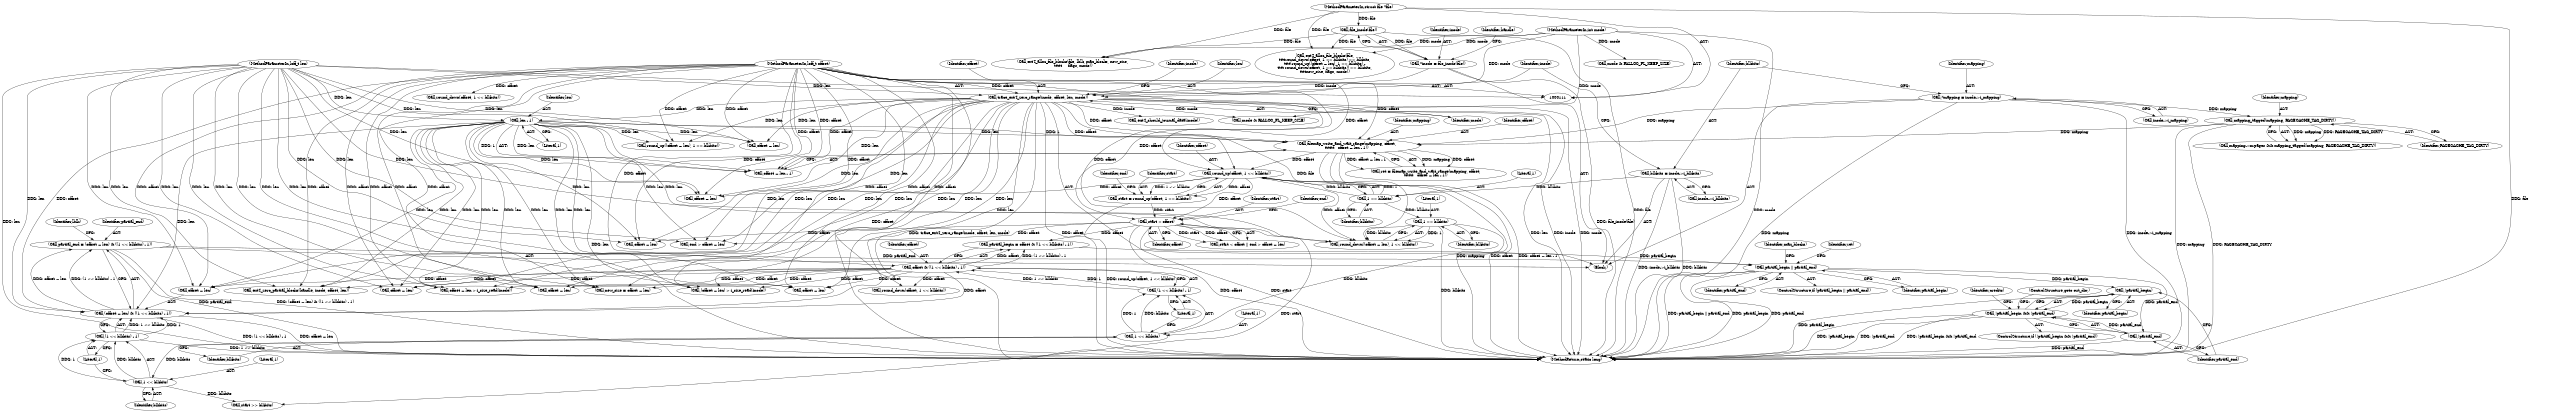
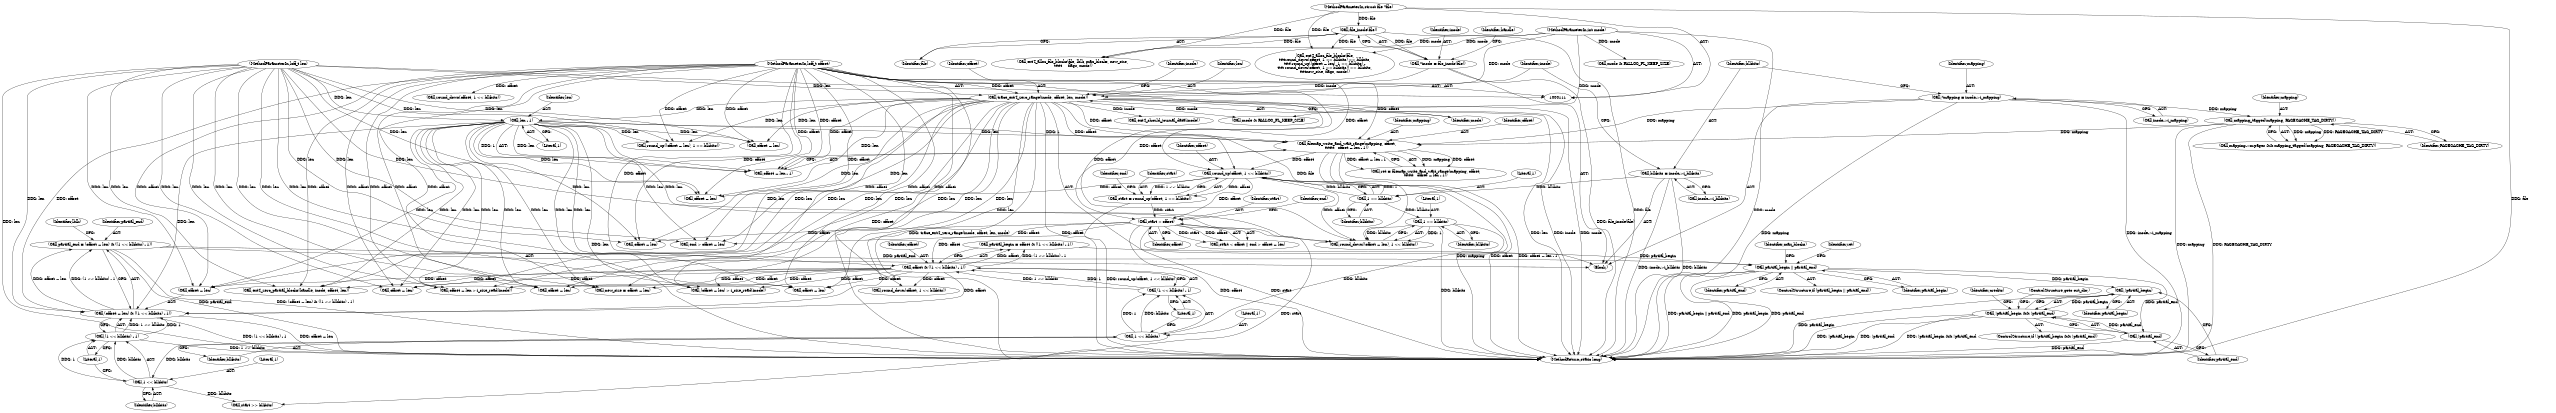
  digraph {
    n1 [label="(Call,partial_end = (offset + len) & ((1 << blkbits) - 1))"]
    n2 [label="(Call,(offset + len) & ((1 << blkbits) - 1))"]
    n3 [label="(Call,partial_begin || partial_end)"]
    n4 [label="(Block,)"]
    n5 [label="(MethodReturn,static long)"]
    n6 [label="(Call,(1 << blkbits) - 1)"]
    n7 [label="(Call,!partial_begin)"]
    n8 [label="(Call,!partial_end)"]
    n9 [label="(Identifier,partial_end)"]
    n10 [label="(ControlStructure,if (partial_begin || partial_end))"]
    n11 [label="(Identifier,partial_begin)"]
    n12 [label="(Literal,1)"]
    n13 [label="(Call,offset & ((1 << blkbits) - 1))"]
    n14 [label="(Call,(1 << blkbits) - 1)"]
    n15 [label="(Call,offset + len)"]
    n16 [label="(Call,ext4_zero_partial_blocks(handle, inode, offset, len))"]
    n17 [label="(Call,offset + len)"]
    n18 [label="(Call,offset + len > i_size_read(inode))"]
    n19 [label="(Call,offset + len)"]
    n20 [label="(Call,partial_begin = offset & ((1 << blkbits) - 1))"]
    n21 [label="(Call,round_down(offset, 1 << blkbits))"]
    n22 [label="(Call,new_size = offset + len)"]
    n23 [label="(Call,(offset + len) > i_size_read(inode))"]
    n24 [label="(Call,offset + len)"]
    n25 [label="(Literal,1)"]
    n26 [label="(Call,start < offset)"]
    n27 [label="(Call,offset + len)"]
    n28 [label="(Call,end > offset + len)"]
    n29 [label="(Call,start < offset || end > offset + len)"]
    n30 [label="(Call,start >> blkbits)"]
    n31 [label="(Identifier,offset)"]
    n32 [label="(Call,start = round_up(offset, 1 << blkbits))"]
    n33 [label="(Call,round_up(offset, 1 << blkbits))"]
    n34 [label="(Call,1 << blkbits)"]
    n35 [label="(Call,round_down((offset + len), 1 << blkbits))"]
    n36 [label="(Call,offset + len)"]
    n37 [label="(Call,1 << blkbits)"]
    n38 [label="(Identifier,blkbits)"]
    n39 [label="(Call,filemap_write_and_wait_range(mapping, offset,\n\t\t\t\t\t\t   offset + len - 1))"]
    n40 [label="(Call,ret = filemap_write_and_wait_range(mapping, offset,\n\t\t\t\t\t\t   offset + len - 1))"]
    n41 [label="(Call,offset + len - 1)"]
    n42 [label="(Call,mapping_tagged(mapping, PAGECACHE_TAG_DIRTY))"]
    n43 [label="(Identifier,PAGECACHE_TAG_DIRTY)"]
    n44 [label="(Call,mapping->nrpages && mapping_tagged(mapping, PAGECACHE_TAG_DIRTY))"]
    n45 [label="(Call,*mapping = inode->i_mapping)"]
    n46 [label="(Call,inode->i_mapping)"]
    n47 [label="(MethodParameterIn,loff_t offset)"]
    n48 [label="(Call,trace_ext4_zero_range(inode, offset, len, mode))"]
    n49 [label="(Call,round_up((offset + len), 1 << blkbits))"]
    n50 [label="(Call,offset + len)"]
    n51 [label="(Call,round_down(offset, 1 << blkbits))"]
    1000111
    n53 [label="(Call,len - 1)"]
    n54 [label="(Call,ext4_should_journal_data(inode))"]
    n55 [label="(Identifier,mode)"]
    n56 [label="(Call,mode & FALLOC_FL_KEEP_SIZE)"]
    n57 [label="(Literal,1)"]
    n58 [label="(Call,*inode = file_inode(file))"]
    n59 [label="(Call,file_inode(file))"]
    n60 [label="(Call,ext4_alloc_file_blocks(file, lblk, max_blocks, new_size,\n \t\t\t\t\t     flags, mode))"]
    n61 [label="(Call,ext4_alloc_file_blocks(file,\n\t\t\t\tround_down(offset, 1 << blkbits) >> blkbits,\n\t\t\t\t(round_up((offset + len), 1 << blkbits) -\n\t\t\t\t round_down(offset, 1 << blkbits)) >> blkbits,\n\t\t\t\tnew_size, flags, mode))"]
+   n62 [label="(Identifier,file)"]
    n63 [label="(MethodParameterIn,struct file *file)"]
    n64 [label="(MethodParameterIn,loff_t len)"]
    n65 [label="(MethodParameterIn,int mode)"]
    n66 [label="(Call,mode & FALLOC_FL_KEEP_SIZE)"]
    n67 [label="(Call,1 << blkbits)"]
    n68 [label="(Identifier,blkbits)"]
    n69 [label="(Call,blkbits = inode->i_blkbits)"]
    n70 [label="(Call,inode->i_blkbits)"]
    n71 [label="(Call,1 << blkbits)"]
    n72 [label="(Identifier,blkbits)"]
    n73 [label="(Identifier,blkbits)"]
    n74 [label="(Call,!partial_begin && !partial_end)"]
    n75 [label="(Identifier,partial_begin)"]
    n76 [label="(Identifier,partial_end)"]
    n77 [label="(ControlStructure,if (!partial_begin && !partial_end))"]
    n78 [label="(Identifier,partial_end)"]
    n79 [label="(Identifier,offset)"]
    n80 [label="(Identifier,inode)"]
    n81 [label="(Literal,1)"]
    n82 [label="(Identifier,blkbits)"]
    n83 [label="(Identifier,end)"]
    n84 [label="(Identifier,mapping)"]
    n85 [label="(Literal,1)"]
    n86 [label="(Identifier,offset)"]
    n87 [label="(Identifier,inode)"]
    n88 [label="(Literal,1)"]
    n89 [label="(Literal,1)"]
    n90 [label="(Identifier,max_blocks)"]
    n91 [label="(Identifier,len)"]
    n92 [label="(Identifier,lblk)"]
    n93 [label="(Identifier,mapping)"]
    n94 [label="(Identifier,inode)"]
    n95 [label="(Identifier,offset)"]
    n96 [label="(ControlStructure,goto out_dio;)"]
    n97 [label="(Identifier,start)"]
    n98 [label="(Identifier,credits)"]
    n99 [label="(Identifier,ret)"]
    n100 [label="(Identifier,handle)"]
    n101 [label="(Identifier,mapping)"]
    n102 [label="(Identifier,len)"]
    n103 [label="(Identifier,end)"]
    n104 [label="(Identifier,start)"]
    n105 [label="(Identifier,offset)"]
    n1 -> n2 [label="CFG: "]
    n1 -> n3 [label="DDG: partial_end"]
    n1 -> n4 [label="AST: "]
    n1 -> n5 [label="DDG: partial_end"]
    n1 -> n5 [label="DDG: (offset + len) & ((1 << blkbits) - 1)"]
    n2 -> n1 [label="AST: "]
    n2 -> n1 [label="DDG: offset + len"]
    n2 -> n1 [label="DDG: (1 << blkbits) - 1"]
    n2 -> n5 [label="DDG: offset + len"]
    n2 -> n5 [label="DDG: (1 << blkbits) - 1"]
    n2 -> n6 [label="CFG: "]
    n3 -> n5 [label="DDG: partial_begin || partial_end"]
    n3 -> n5 [label="DDG: partial_begin"]
    n3 -> n5 [label="DDG: partial_end"]
    n3 -> n7 [label="DDG: partial_begin"]
    n3 -> n8 [label="DDG: partial_end"]
    n3 -> n9 [label="CFG: "]
    n3 -> n10 [label="AST: "]
    n3 -> n11 [label="CFG: "]
    n6 -> n2 [label="AST: "]
    n6 -> n2 [label="DDG: 1 << blkbits"]
    n6 -> n2 [label="DDG: 1"]
    n6 -> n5 [label="DDG: 1 << blkbits"]
    n6 -> n12 [label="CFG: "]
    n7 -> n5 [label="DDG: partial_begin"]
    n7 -> n74 [label="AST: "]
    n7 -> n74 [label="DDG: partial_begin"]
    n7 -> n75 [label="CFG: "]
    n8 -> n5 [label="DDG: partial_end"]
    n8 -> n74 [label="AST: "]
    n8 -> n74 [label="DDG: partial_end"]
    n8 -> n76 [label="CFG: "]
    n9 -> n3 [label="AST: "]
    n11 -> n3 [label="AST: "]
    n12 -> n6 [label="AST: "]
    n12 -> n71 [label="CFG: "]
    n13 -> n2 [label="DDG: offset"]
    n13 -> n14 [label="CFG: "]
    n13 -> n15 [label="DDG: offset"]
    n13 -> n16 [label="DDG: offset"]
    n13 -> n17 [label="DDG: offset"]
    n13 -> n18 [label="DDG: offset"]
    n13 -> n19 [label="DDG: offset"]
    n13 -> n20 [label="AST: "]
    n13 -> n20 [label="DDG: offset"]
    n13 -> n20 [label="DDG: (1 << blkbits) - 1"]
    n13 -> n21 [label="DDG: offset"]
    n13 -> n22 [label="DDG: offset"]
    n13 -> n23 [label="DDG: offset"]
    n13 -> n24 [label="DDG: offset"]
    n14 -> n13 [label="AST: "]
    n14 -> n13 [label="DDG: 1 << blkbits"]
    n14 -> n13 [label="DDG: 1"]
    n14 -> n25 [label="CFG: "]
    n15 -> n2 [label="AST: "]
    n20 -> n3 [label="DDG: partial_begin"]
    n20 -> n13 [label="CFG: "]
    n25 -> n14 [label="AST: "]
    n25 -> n67 [label="CFG: "]
    n26 -> n5 [label="DDG: offset"]
    n26 -> n5 [label="DDG: start"]
-   n26 -> n20 [label="DDG: offset"]
+   n26 -> n13 [label="DDG: offset"]
    n26 -> n27 [label="DDG: offset"]
    n26 -> n28 [label="DDG: offset"]
    n26 -> n29 [label="AST: "]
    n26 -> n29 [label="DDG: start"]
    n26 -> n29 [label="DDG: offset"]
    n26 -> n30 [label="DDG: start"]
    n26 -> n31 [label="CFG: "]
-   n29 -> n26 [label="CFG: "]
+   n29 -> n26 [label="AST: "]
    n31 -> n26 [label="AST: "]
    n32 -> n5 [label="DDG: round_up(offset, 1 << blkbits)"]
    n32 -> n26 [label="DDG: start"]
    n32 -> n33 [label="CFG: "]
    n33 -> n26 [label="DDG: offset"]
    n33 -> n32 [label="AST: "]
    n33 -> n32 [label="DDG: offset"]
    n33 -> n32 [label="DDG: 1 << blkbits"]
    n33 -> n34 [label="CFG: "]
    n33 -> n35 [label="DDG: offset"]
    n33 -> n36 [label="DDG: offset"]
    n34 -> n33 [label="AST: "]
    n34 -> n33 [label="DDG: 1"]
    n34 -> n33 [label="DDG: blkbits"]
    n34 -> n37 [label="DDG: blkbits"]
    n34 -> n38 [label="CFG: "]
    n35 -> n37 [label="CFG: "]
    n37 -> n5 [label="DDG: blkbits"]
    n37 -> n35 [label="AST: "]
    n37 -> n35 [label="DDG: 1"]
    n37 -> n35 [label="DDG: blkbits"]
    n37 -> n67 [label="DDG: blkbits"]
    n37 -> n68 [label="CFG: "]
    n38 -> n34 [label="AST: "]
    n39 -> n5 [label="DDG: mapping"]
    n39 -> n5 [label="DDG: offset"]
    n39 -> n5 [label="DDG: offset + len - 1"]
    n39 -> n33 [label="DDG: offset"]
    n39 -> n40 [label="AST: "]
    n39 -> n40 [label="DDG: mapping"]
    n39 -> n40 [label="DDG: offset"]
    n39 -> n40 [label="DDG: offset + len - 1"]
    n39 -> n41 [label="CFG: "]
    n40 -> n39 [label="CFG: "]
    n41 -> n39 [label="AST: "]
    n42 -> n5 [label="DDG: mapping"]
    n42 -> n5 [label="DDG: PAGECACHE_TAG_DIRTY"]
    n42 -> n39 [label="DDG: mapping"]
    n42 -> n43 [label="CFG: "]
    n42 -> n44 [label="AST: "]
    n42 -> n44 [label="DDG: mapping"]
    n42 -> n44 [label="DDG: PAGECACHE_TAG_DIRTY"]
    n43 -> n42 [label="AST: "]
    n44 -> n42 [label="CFG: "]
    n45 -> n4 [label="AST: "]
    n45 -> n5 [label="DDG: mapping"]
    n45 -> n5 [label="DDG: inode->i_mapping"]
    n45 -> n39 [label="DDG: mapping"]
    n45 -> n42 [label="DDG: mapping"]
    n45 -> n46 [label="CFG: "]
    n46 -> n45 [label="AST: "]
    n47 -> n2 [label="DDG: offset"]
    n47 -> n5 [label="DDG: offset"]
    n47 -> n13 [label="DDG: offset"]
    n47 -> n15 [label="DDG: offset"]
    n47 -> n16 [label="DDG: offset"]
    n47 -> n17 [label="DDG: offset"]
    n47 -> n18 [label="DDG: offset"]
    n47 -> n19 [label="DDG: offset"]
    n47 -> n21 [label="DDG: offset"]
    n47 -> n22 [label="DDG: offset"]
    n47 -> n23 [label="DDG: offset"]
    n47 -> n24 [label="DDG: offset"]
    n47 -> n26 [label="DDG: offset"]
    n47 -> n27 [label="DDG: offset"]
    n47 -> n28 [label="DDG: offset"]
    n47 -> n33 [label="DDG: offset"]
    n47 -> n35 [label="DDG: offset"]
    n47 -> n36 [label="DDG: offset"]
    n47 -> n39 [label="DDG: offset"]
    n47 -> n41 [label="DDG: offset"]
    n47 -> n48 [label="DDG: offset"]
    n47 -> n49 [label="DDG: offset"]
    n47 -> n50 [label="DDG: offset"]
    n47 -> n51 [label="DDG: offset"]
    n47 -> 1000111 [label="AST: "]
    n48 -> n2 [label="DDG: len"]
    n48 -> n4 [label="AST: "]
    n48 -> n5 [label="DDG: len"]
    n48 -> n5 [label="DDG: inode"]
    n48 -> n5 [label="DDG: mode"]
    n48 -> n5 [label="DDG: trace_ext4_zero_range(inode, offset, len, mode)"]
    n48 -> n5 [label="DDG: offset"]
    n48 -> n15 [label="DDG: len"]
    n48 -> n16 [label="DDG: len"]
    n48 -> n17 [label="DDG: len"]
    n48 -> n18 [label="DDG: len"]
    n48 -> n19 [label="DDG: len"]
    n48 -> n22 [label="DDG: len"]
    n48 -> n23 [label="DDG: len"]
    n48 -> n24 [label="DDG: len"]
    n48 -> n27 [label="DDG: len"]
    n48 -> n28 [label="DDG: len"]
    n48 -> n33 [label="DDG: offset"]
    n48 -> n35 [label="DDG: file"]
    n48 -> n36 [label="DDG: len"]
    n48 -> n39 [label="DDG: offset"]
    n48 -> n41 [label="DDG: offset"]
    n48 -> n49 [label="DDG: len"]
    n48 -> n50 [label="DDG: len"]
    n48 -> n53 [label="DDG: len"]
    n48 -> n54 [label="DDG: inode"]
    n48 -> n55 [label="CFG: "]
    n48 -> n56 [label="DDG: mode"]
    n53 -> n2 [label="DDG: len"]
    n53 -> n5 [label="DDG: len"]
    n53 -> n15 [label="DDG: len"]
    n53 -> n16 [label="DDG: len"]
    n53 -> n17 [label="DDG: len"]
    n53 -> n18 [label="DDG: len"]
    n53 -> n19 [label="DDG: len"]
    n53 -> n22 [label="DDG: len"]
    n53 -> n23 [label="DDG: len"]
    n53 -> n24 [label="DDG: len"]
    n53 -> n27 [label="DDG: len"]
    n53 -> n28 [label="DDG: len"]
    n53 -> n35 [label="DDG: len"]
    n53 -> n36 [label="DDG: len"]
    n53 -> n39 [label="DDG: len"]
    n53 -> n39 [label="DDG: 1"]
    n53 -> n41 [label="AST: "]
    n53 -> n41 [label="DDG: len"]
    n53 -> n41 [label="DDG: 1"]
    n53 -> n49 [label="DDG: len"]
    n53 -> n50 [label="DDG: len"]
    n53 -> n57 [label="CFG: "]
    n55 -> n48 [label="AST: "]
    n57 -> n53 [label="AST: "]
    n58 -> n4 [label="AST: "]
    n58 -> n5 [label="DDG: file_inode(file)"]
    n58 -> n48 [label="DDG: inode"]
    n58 -> n59 [label="CFG: "]
    n59 -> n5 [label="DDG: file"]
    n59 -> n58 [label="AST: "]
    n59 -> n58 [label="DDG: file"]
    n59 -> n60 [label="DDG: file"]
    n59 -> n61 [label="DDG: file"]
+   n59 -> n62 [label="CFG: "]
+   n62 -> n59 [label="AST: "]
    n63 -> n5 [label="DDG: file"]
    n63 -> 1000111 [label="AST: "]
    n63 -> n59 [label="DDG: file"]
    n63 -> n60 [label="DDG: file"]
    n63 -> n61 [label="DDG: file"]
    n64 -> n2 [label="DDG: len"]
    n64 -> n5 [label="DDG: len"]
    n64 -> n15 [label="DDG: len"]
    n64 -> n16 [label="DDG: len"]
    n64 -> n17 [label="DDG: len"]
    n64 -> n18 [label="DDG: len"]
    n64 -> n19 [label="DDG: len"]
    n64 -> n22 [label="DDG: len"]
    n64 -> n23 [label="DDG: len"]
    n64 -> n24 [label="DDG: len"]
    n64 -> n27 [label="DDG: len"]
    n64 -> n28 [label="DDG: len"]
    n64 -> n35 [label="DDG: len"]
    n64 -> n36 [label="DDG: len"]
    n64 -> n48 [label="DDG: len"]
    n64 -> n49 [label="DDG: len"]
    n64 -> n50 [label="DDG: len"]
    n64 -> 1000111 [label="AST: "]
    n64 -> n53 [label="DDG: len"]
    n65 -> n5 [label="DDG: mode"]
    n65 -> n48 [label="DDG: mode"]
    n65 -> 1000111 [label="AST: "]
    n65 -> n56 [label="DDG: mode"]
    n65 -> n60 [label="DDG: mode"]
    n65 -> n61 [label="DDG: mode"]
    n65 -> n66 [label="DDG: mode"]
    n67 -> n14 [label="AST: "]
    n67 -> n14 [label="DDG: 1"]
    n67 -> n14 [label="DDG: blkbits"]
    n67 -> n71 [label="DDG: blkbits"]
    n67 -> n72 [label="CFG: "]
    n68 -> n37 [label="AST: "]
    n69 -> n4 [label="AST: "]
    n69 -> n5 [label="DDG: inode->i_blkbits"]
    n69 -> n5 [label="DDG: blkbits"]
    n69 -> n34 [label="DDG: blkbits"]
    n69 -> n70 [label="CFG: "]
    n70 -> n69 [label="AST: "]
    n71 -> n6 [label="AST: "]
    n71 -> n6 [label="DDG: 1"]
    n71 -> n6 [label="DDG: blkbits"]
    n71 -> n30 [label="DDG: blkbits"]
    n71 -> n73 [label="CFG: "]
    n72 -> n67 [label="AST: "]
    n73 -> n71 [label="AST: "]
    n74 -> n5 [label="DDG: !partial_begin && !partial_end"]
    n74 -> n5 [label="DDG: !partial_begin"]
    n74 -> n5 [label="DDG: !partial_end"]
    n74 -> n7 [label="CFG: "]
    n74 -> n8 [label="CFG: "]
    n74 -> n77 [label="AST: "]
    n75 -> n7 [label="AST: "]
    n76 -> n7 [label="CFG: "]
    n76 -> n8 [label="AST: "]
    n78 -> n1 [label="AST: "]
    n79 -> n39 [label="AST: "]
    n80 -> n48 [label="AST: "]
    n80 -> n69 [label="CFG: "]
    n81 -> n71 [label="AST: "]
    n82 -> n45 [label="CFG: "]
    n82 -> n69 [label="AST: "]
    n83 -> n32 [label="CFG: "]
    n84 -> n39 [label="AST: "]
    n85 -> n34 [label="AST: "]
    n86 -> n48 [label="AST: "]
    n87 -> n48 [label="CFG: "]
    n88 -> n37 [label="AST: "]
    n89 -> n67 [label="AST: "]
    n90 -> n3 [label="CFG: "]
    n91 -> n53 [label="AST: "]
    n92 -> n1 [label="CFG: "]
    n93 -> n42 [label="AST: "]
    n94 -> n58 [label="AST: "]
    n95 -> n13 [label="AST: "]
    n96 -> n74 [label="CFG: "]
    n97 -> n32 [label="AST: "]
    n98 -> n74 [label="CFG: "]
    n99 -> n3 [label="CFG: "]
    n100 -> n58 [label="CFG: "]
    n101 -> n45 [label="AST: "]
    n102 -> n48 [label="AST: "]
    n103 -> n26 [label="CFG: "]
    n104 -> n26 [label="AST: "]
    n105 -> n33 [label="AST: "]
  }
